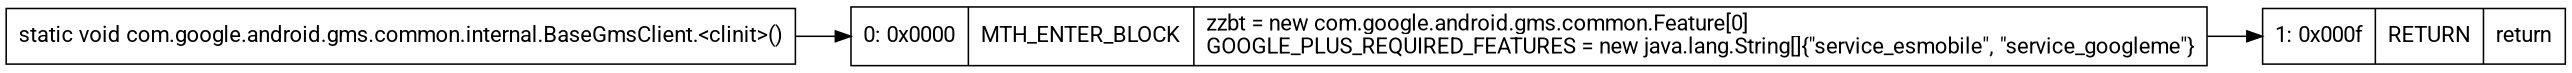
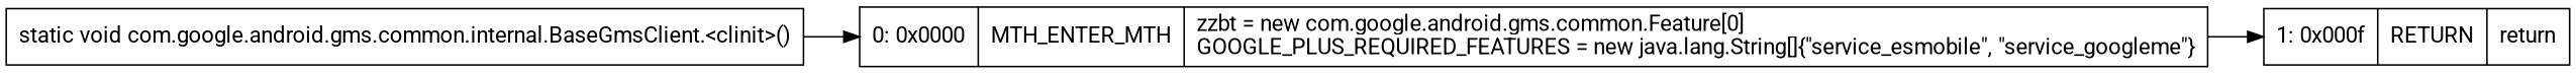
  digraph {
    rankdir=LR
    fontname=Roboto
    node [shape=record fontname=Roboto]
    edge [fontname=Roboto]
-   n1 [label="{0\:\ 0x0000|MTH_ENTER_BLOCK\l|zzbt = new com.google.android.gms.common.Feature[0]\lGOOGLE_PLUS_REQUIRED_FEATURES = new java.lang.String[]\{\"service_esmobile\", \"service_googleme\"\}\l}"]
+   n1 [label="{0\:\ 0x0000|MTH_ENTER_MTH\l|zzbt = new com.google.android.gms.common.Feature[0]\lGOOGLE_PLUS_REQUIRED_FEATURES = new java.lang.String[]\{\"service_esmobile\", \"service_googleme\"\}\l}"]
    n2 [label="{1\:\ 0x000f|RETURN\l|return\l}"]
    n3 [label="{static void com.google.android.gms.common.internal.BaseGmsClient.\<clinit\>() }"]
    n1 -> n2
    n3 -> n1
  }
